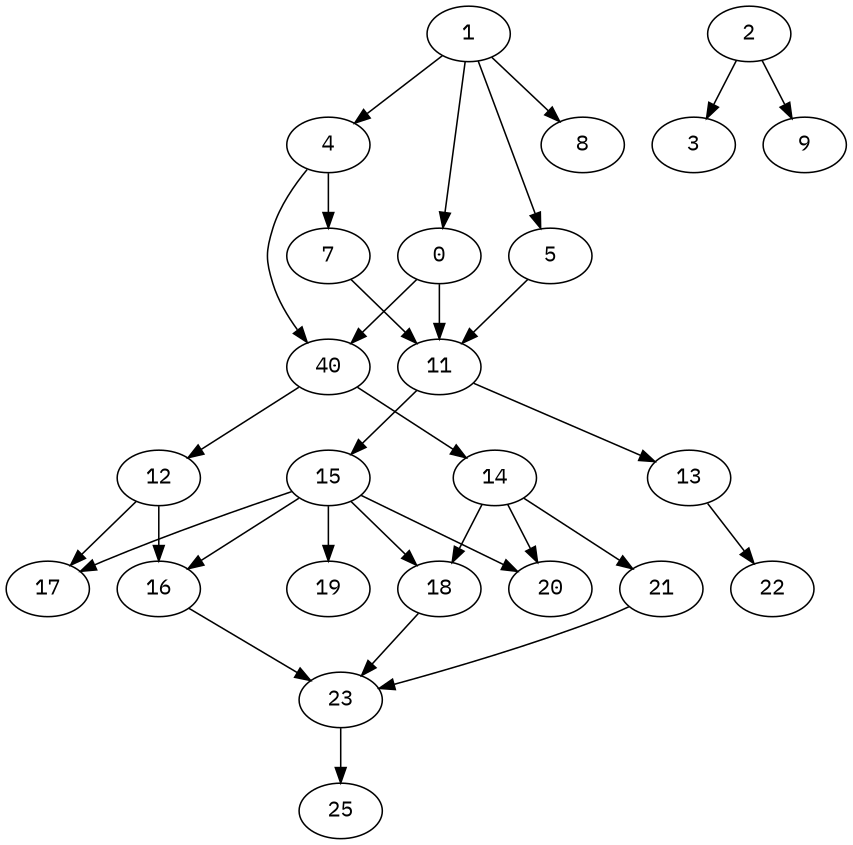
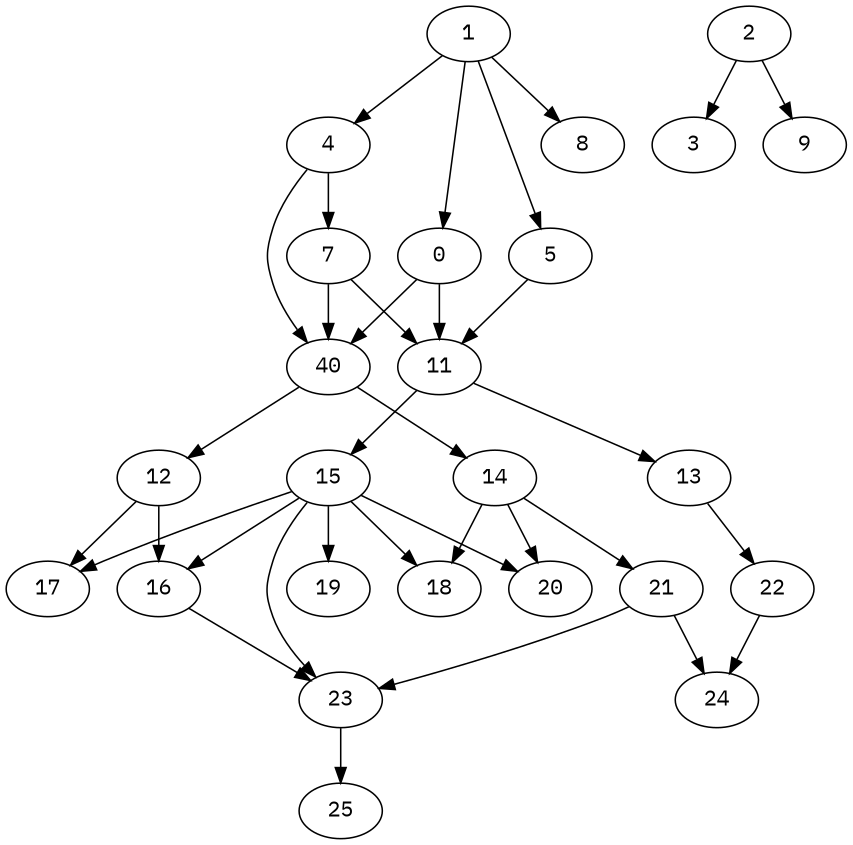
  digraph {
    fontname="IBM Plex Mono"
    node [alpha=0.10 fontname="IBM Plex Mono"]
    edge [fontname="IBM Plex Mono"]
    1 [expect_size=120783920362334191616]
    4 [alpha=0.16 expect_size=1309197158141919232]
    5 [alpha=0.05 expect_size=24575189722198052]
    n4 [alpha=0.05 expect_size=59559363827728384000 label=0]
    8 [alpha=0.03 expect_size=24944026453016576000]
    n6 [expect_size=9194992943746886 label=40]
    7 [alpha=0.20 expect_size=163100809436595136]
    11 [alpha=0.20 expect_size=11027801479038388]
    12 [alpha=0.13 expect_size=35008018382848000000]
    14 [alpha=0.14 expect_size=16119643719585734]
    13 [alpha=0.19 expect_size=2397472906060377]
    15 [alpha=0.08 expect_size=37327122935754]
    2 [alpha=0.17 expect_size=3602275870613697]
    3 [alpha=0.12 expect_size=10182544235873142]
    9 [alpha=0.12 expect_size=243424410709179424]
    16 [alpha=0.09 expect_size=154260508137573408]
    17 [expect_size=147030260646840107008]
    18 [alpha=0.00 expect_size=1987654129681432576]
    20 [alpha=0.05 expect_size=10754145480306930]
    21 [alpha=0.12 expect_size=34205351357613867008]
    22 [alpha=0.15 expect_size=141398226661015552000]
    19 [alpha=0.15 expect_size=14329579429491862]
    23 [alpha=0.11 expect_size=11231815653425822]
+   24 [alpha=0.19 expect_size=31585647111332808]
    25 [alpha=0.20 expect_size=188842360298325147648]
    1 -> 4
    1 -> 5
    1 -> n4
    1 -> 8
    4 -> n6
    4 -> 7
    5 -> 11
    n4 -> n6
    n4 -> 11
    n6 -> 12
    n6 -> 14
+   7 -> n6
    7 -> 11
    11 -> 13
    11 -> 15
    12 -> 16
    12 -> 17
    14 -> 18
    14 -> 20
    14 -> 21
    13 -> 22
    15 -> 16
    15 -> 17
    15 -> 18
    15 -> 20
    15 -> 19
    2 -> 3
    2 -> 9
    16 -> 23
-   18 -> 23
+   15 -> 23
    21 -> 23
+   21 -> 24
+   22 -> 24
    23 -> 25
  }
